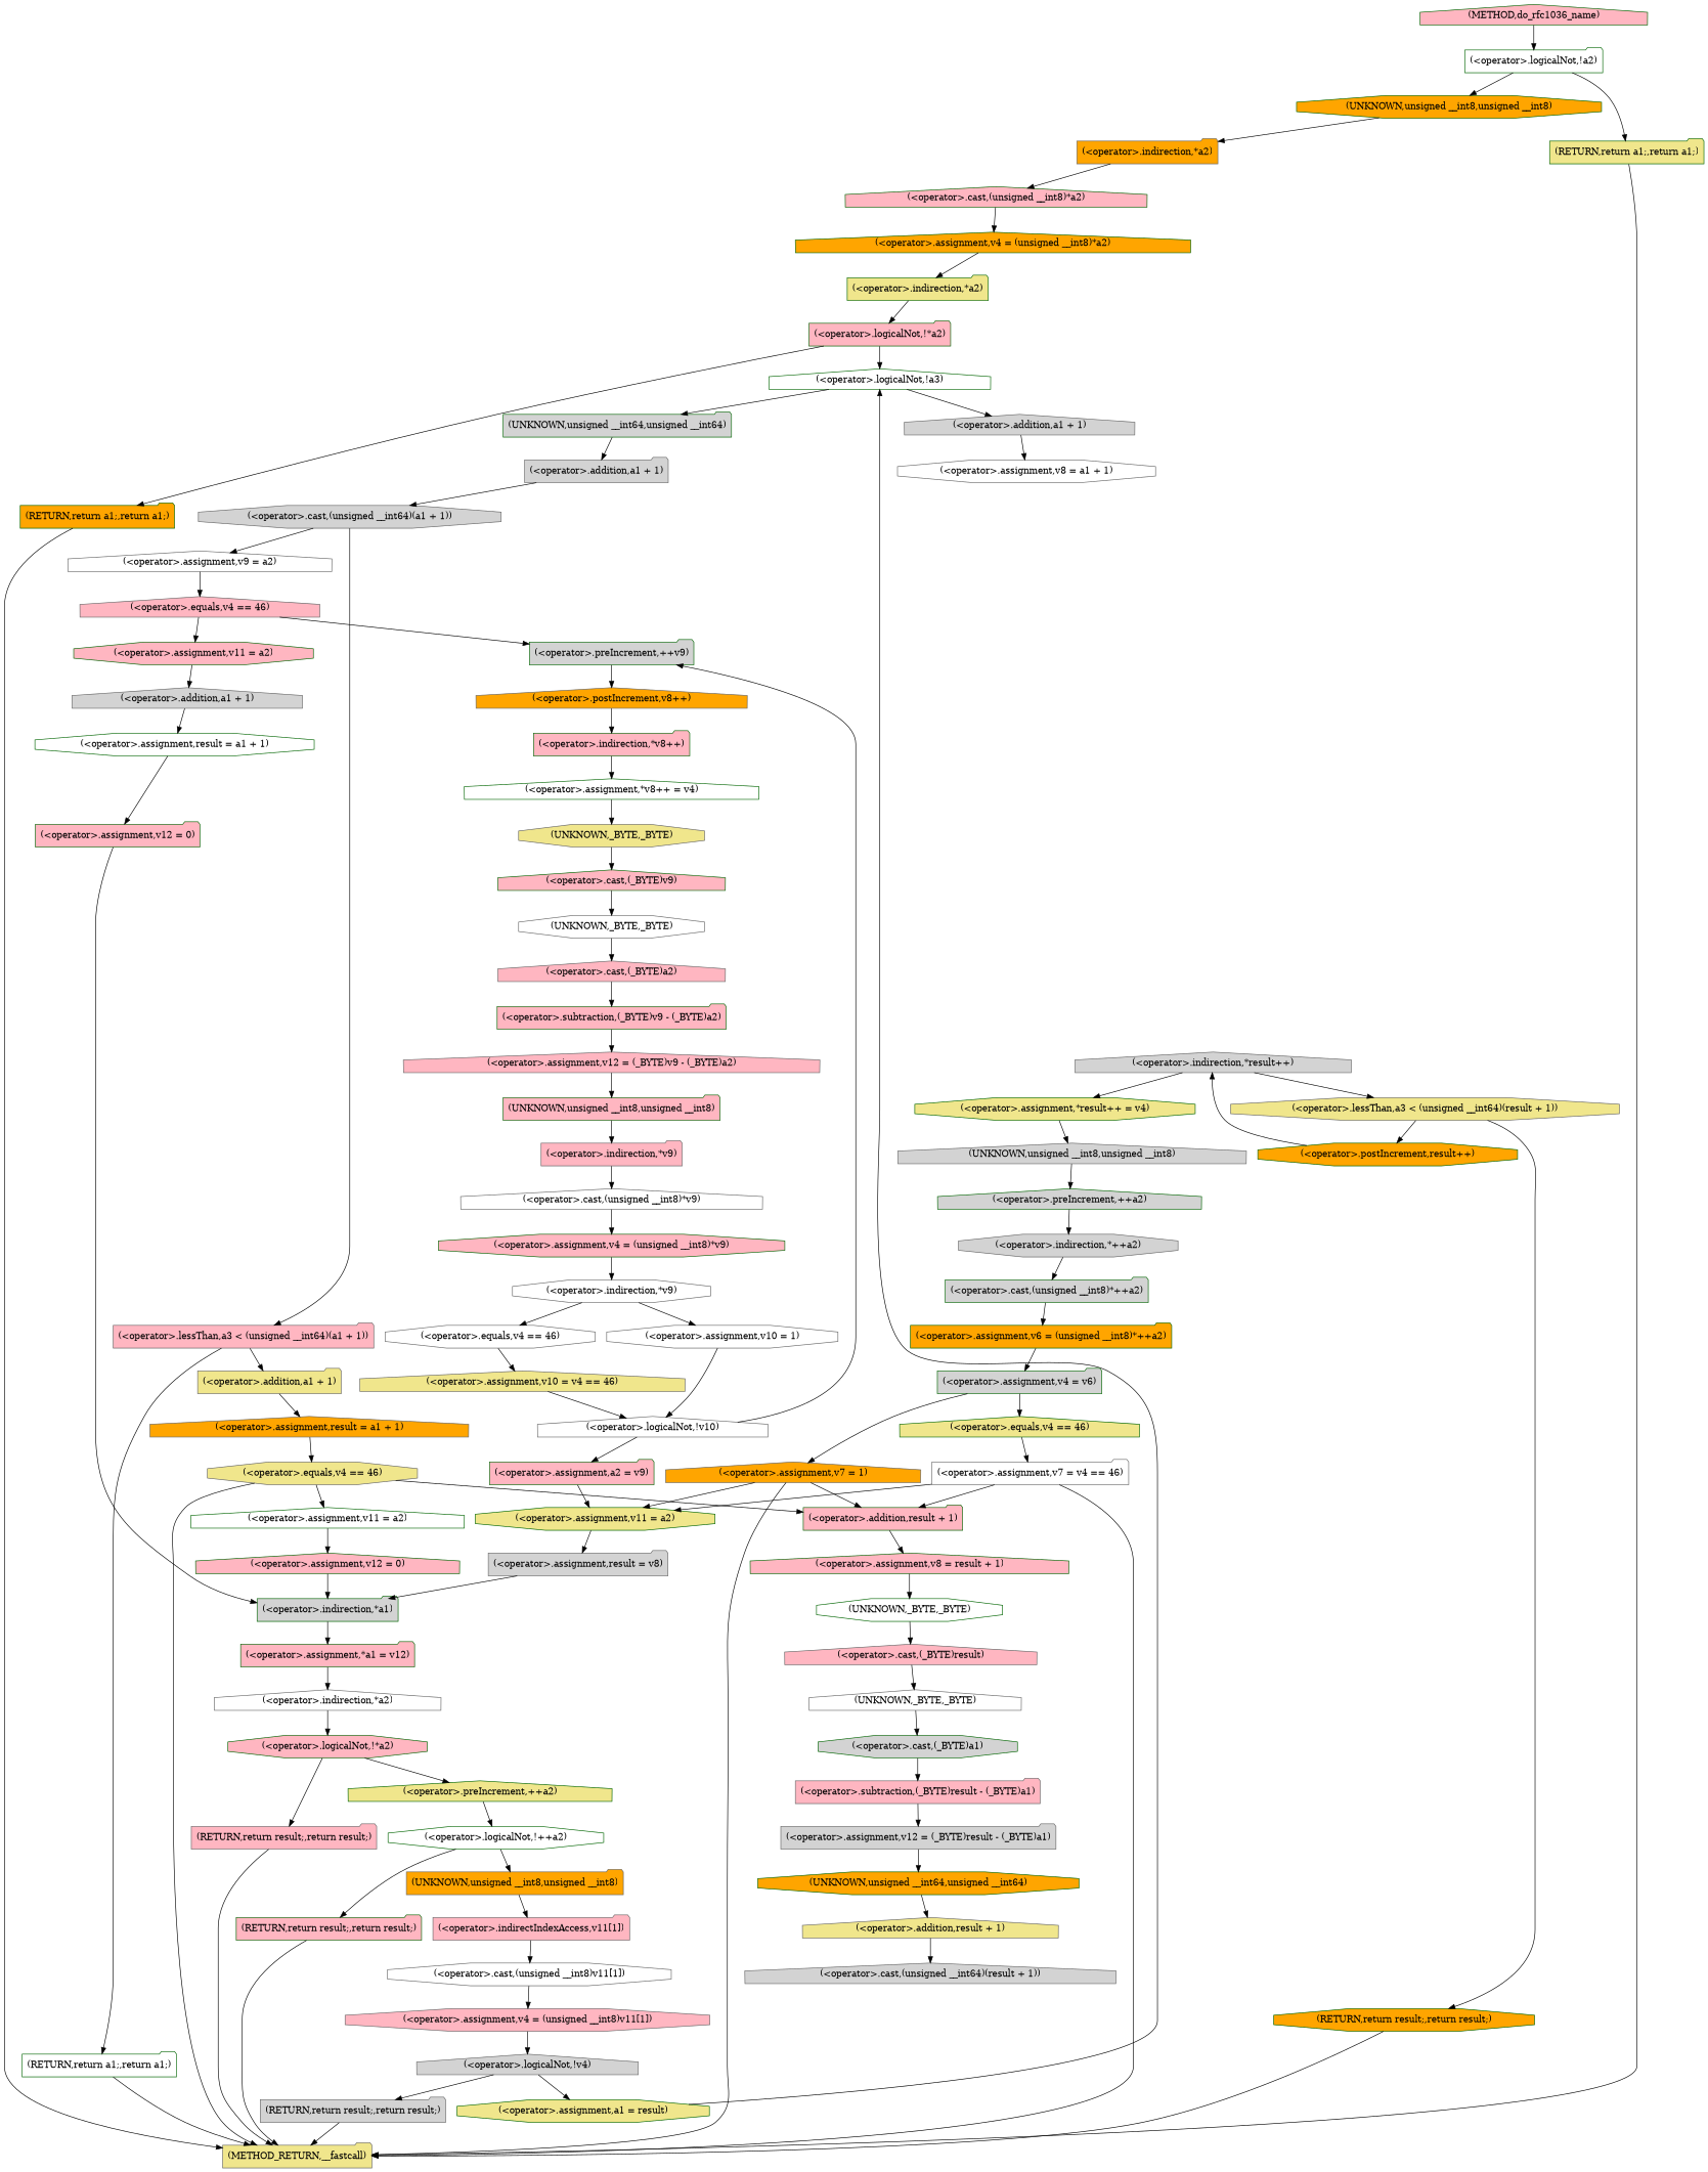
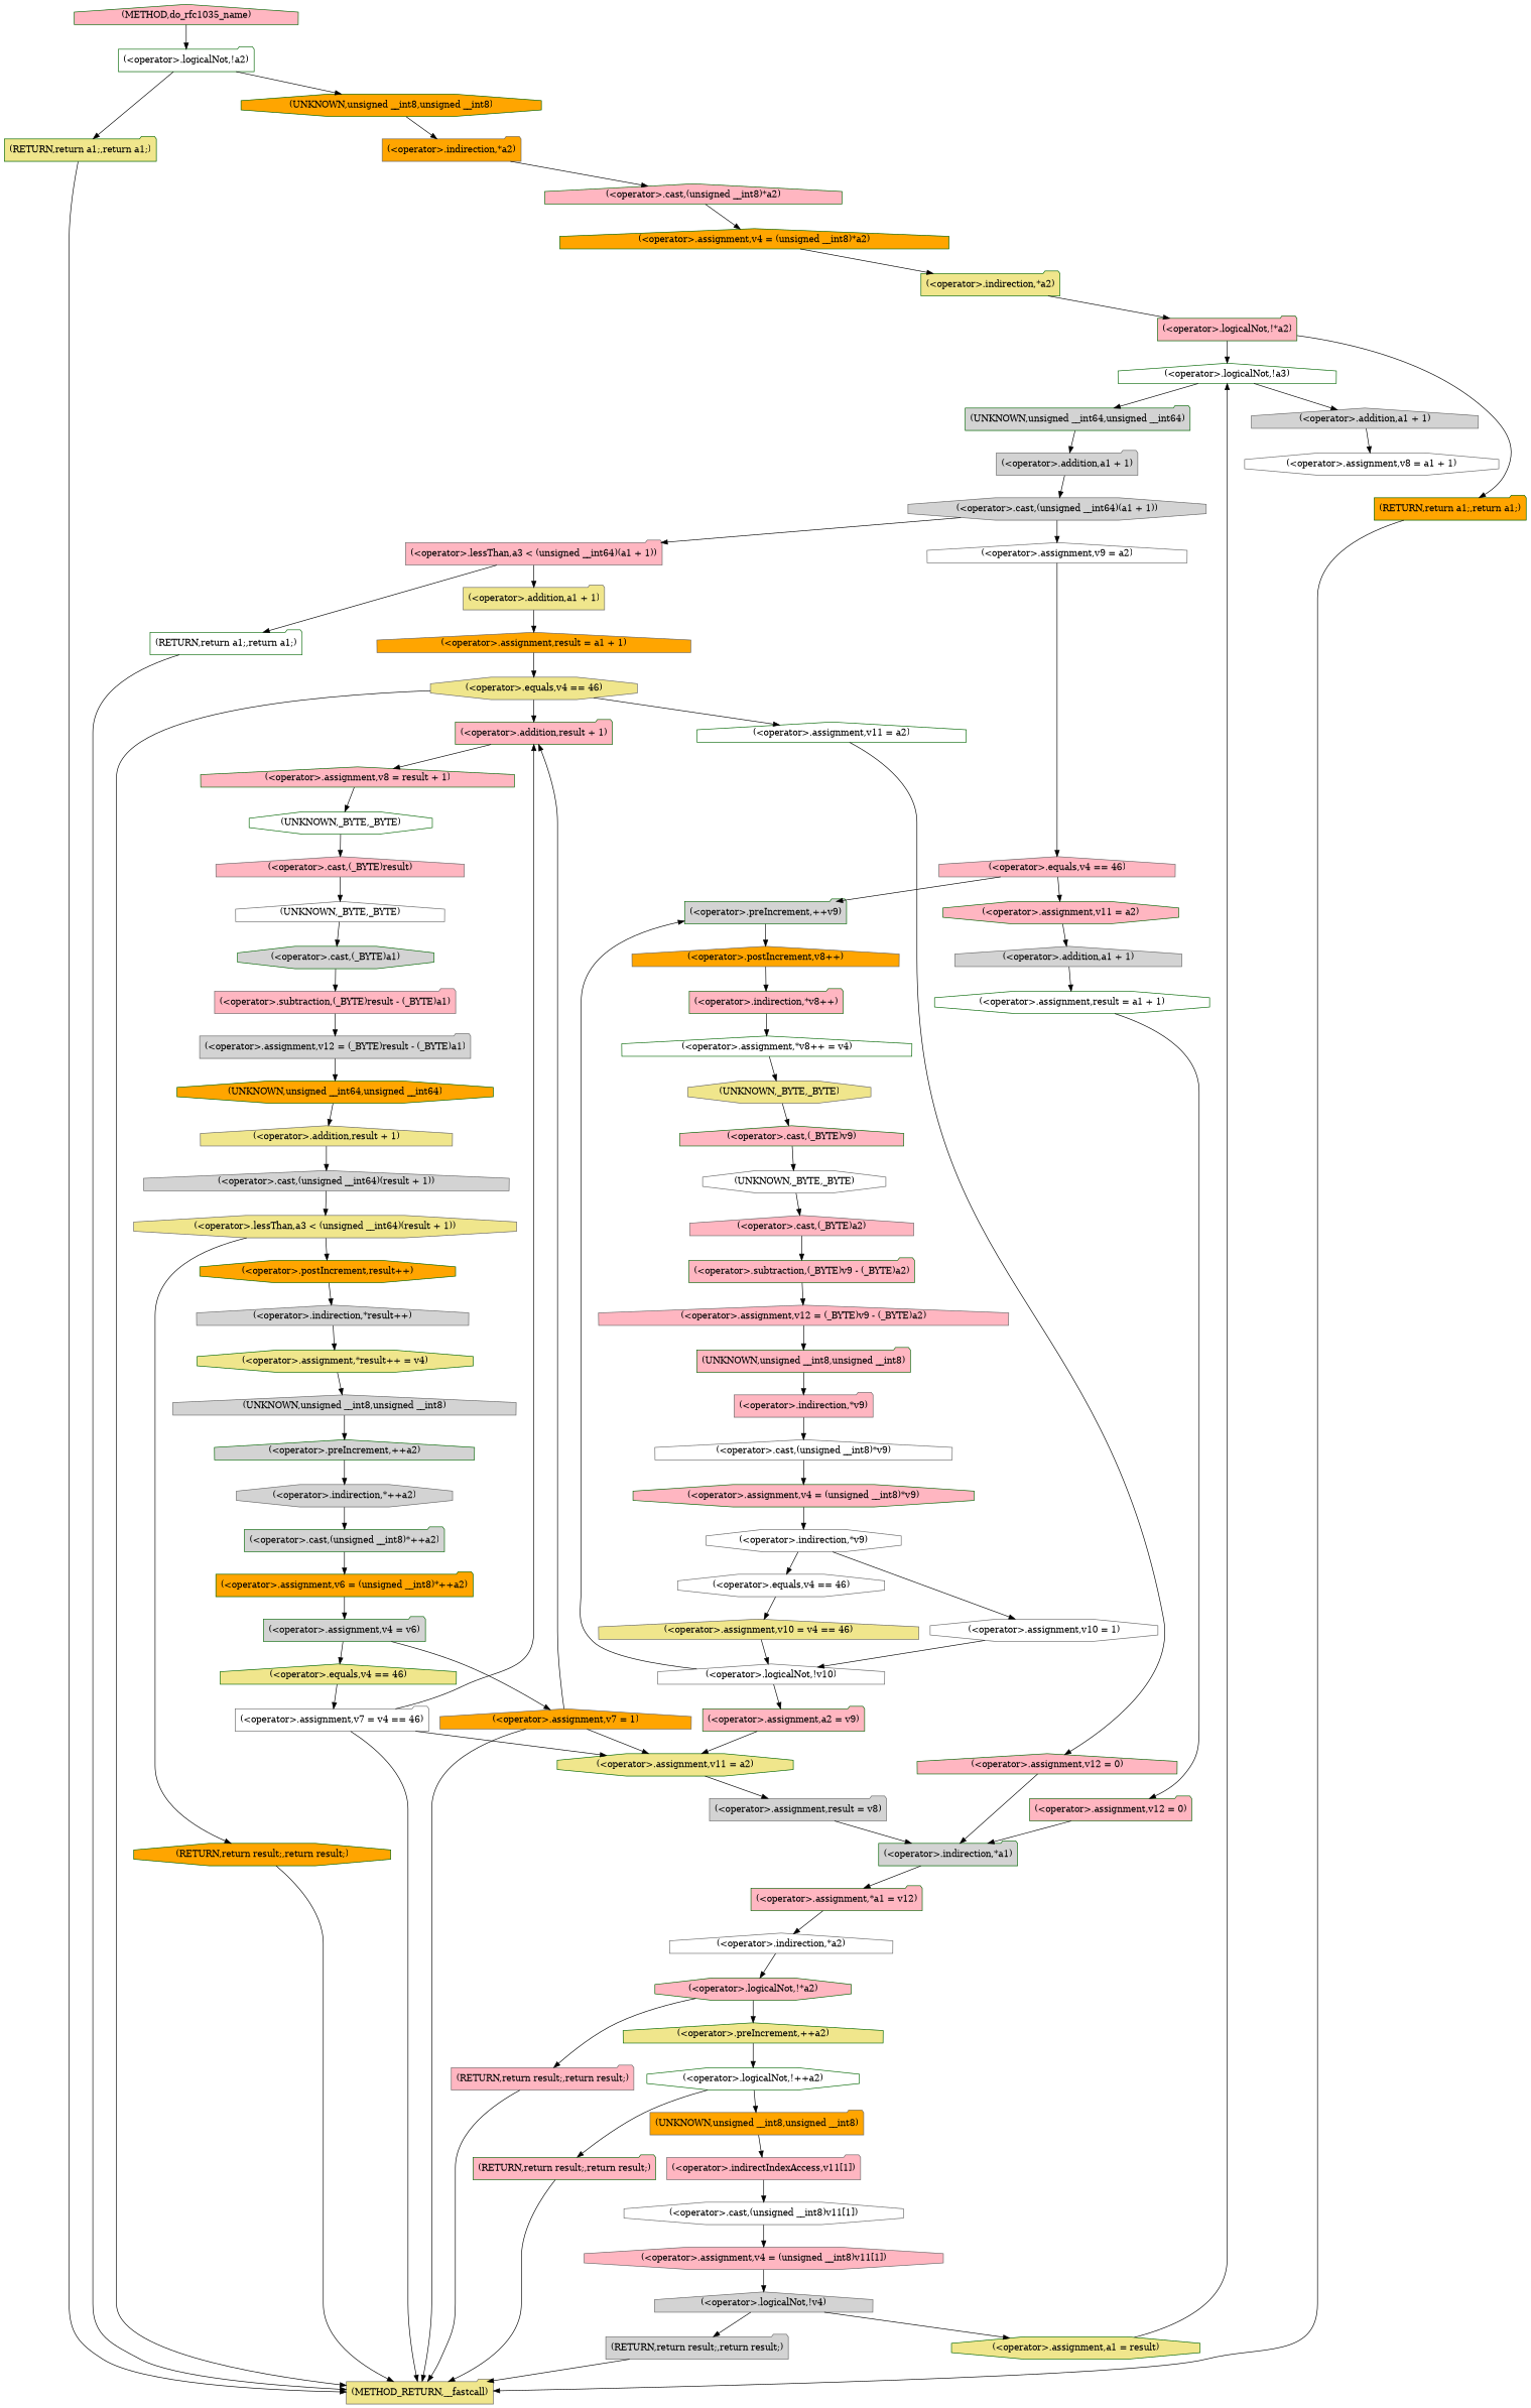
  digraph {
    node [color=darkgreen fillcolor=lightpink shape=folder style=filled]
    n1 [fillcolor=white label="(<operator>.logicalNot,!a2)"]
    n2 [fillcolor=khaki label="(RETURN,return a1;,return a1;)"]
    n3 [fillcolor=orange label="(UNKNOWN,unsigned __int8,unsigned __int8)" shape=octagon]
    n4 [color=gray40 fillcolor=khaki label="(METHOD_RETURN,__fastcall)"]
    n5 [color=gray40 fillcolor=orange label="(<operator>.indirection,*a2)"]
    n6 [fillcolor=orange label="(<operator>.assignment,v4 = (unsigned __int8)*a2)" shape=house]
    n7 [fillcolor=khaki label="(<operator>.indirection,*a2)"]
    n8 [label="(<operator>.logicalNot,!*a2)"]
    n9 [label="(<operator>.cast,(unsigned __int8)*a2)" shape=house]
    n10 [fillcolor=orange label="(RETURN,return a1;,return a1;)"]
    n11 [fillcolor=white label="(<operator>.logicalNot,!a3)" shape=house]
    n12 [color=gray40 fillcolor=lightgrey label="(<operator>.addition,a1 + 1)" shape=house]
    n13 [fillcolor=lightgrey label="(UNKNOWN,unsigned __int64,unsigned __int64)"]
    n14 [color=gray40 fillcolor=white label="(<operator>.assignment,v8 = a1 + 1)" shape=octagon]
    n15 [color=gray40 fillcolor=lightgrey label="(<operator>.addition,a1 + 1)"]
    n16 [color=gray40 fillcolor=white label="(<operator>.assignment,v9 = a2)" shape=house]
    n17 [color=gray40 label="(<operator>.equals,v4 == 46)" shape=house]
    n18 [label="(<operator>.assignment,v11 = a2)" shape=octagon]
    n19 [fillcolor=lightgrey label="(<operator>.preIncrement,++v9)"]
    n20 [color=gray40 fillcolor=lightgrey label="(<operator>.addition,a1 + 1)" shape=house]
    n21 [color=gray40 fillcolor=orange label="(<operator>.postIncrement,v8++)" shape=house]
    n22 [fillcolor=white label="(<operator>.assignment,result = a1 + 1)" shape=octagon]
    n23 [label="(<operator>.assignment,v12 = 0)"]
    n24 [fillcolor=lightgrey label="(<operator>.indirection,*a1)"]
    n25 [label="(<operator>.assignment,*a1 = v12)"]
    n26 [label="(<operator>.indirection,*v8++)"]
    n27 [fillcolor=white label="(<operator>.assignment,*v8++ = v4)" shape=house]
    n28 [color=gray40 fillcolor=khaki label="(UNKNOWN,_BYTE,_BYTE)" shape=octagon]
    n29 [label="(<operator>.cast,(_BYTE)v9)" shape=house]
    n30 [color=gray40 label="(<operator>.assignment,v12 = (_BYTE)v9 - (_BYTE)a2)" shape=house]
    n31 [label="(UNKNOWN,unsigned __int8,unsigned __int8)"]
    n32 [color=gray40 label="(<operator>.indirection,*v9)"]
    n33 [label="(<operator>.subtraction,(_BYTE)v9 - (_BYTE)a2)"]
    n34 [color=gray40 fillcolor=white label="(UNKNOWN,_BYTE,_BYTE)" shape=octagon]
    n35 [color=gray40 label="(<operator>.cast,(_BYTE)a2)" shape=house]
    n36 [label="(<operator>.assignment,v4 = (unsigned __int8)*v9)" shape=octagon]
    n37 [color=gray40 fillcolor=white label="(<operator>.indirection,*v9)" shape=octagon]
    n38 [color=gray40 fillcolor=white label="(<operator>.equals,v4 == 46)" shape=octagon]
    n39 [color=gray40 fillcolor=white label="(<operator>.assignment,v10 = 1)" shape=octagon]
    n40 [color=gray40 fillcolor=white label="(<operator>.cast,(unsigned __int8)*v9)" shape=house]
    n41 [color=gray40 fillcolor=khaki label="(<operator>.assignment,v10 = v4 == 46)" shape=house]
    n42 [color=gray40 fillcolor=white label="(<operator>.logicalNot,!v10)" shape=house]
    n43 [label="(<operator>.assignment,a2 = v9)"]
    n44 [fillcolor=khaki label="(<operator>.assignment,v11 = a2)" shape=octagon]
    n45 [color=gray40 fillcolor=lightgrey label="(<operator>.assignment,result = v8)"]
    n46 [color=gray40 fillcolor=white label="(<operator>.indirection,*a2)" shape=house]
    n47 [label="(<operator>.logicalNot,!*a2)" shape=octagon]
    n48 [color=gray40 label="(RETURN,return result;,return result;)"]
    n49 [fillcolor=khaki label="(<operator>.preIncrement,++a2)" shape=house]
    n50 [fillcolor=white label="(<operator>.logicalNot,!++a2)" shape=octagon]
    n51 [label="(RETURN,return result;,return result;)"]
    n52 [color=gray40 fillcolor=orange label="(UNKNOWN,unsigned __int8,unsigned __int8)"]
    n53 [color=gray40 label="(<operator>.indirectIndexAccess,v11[1])"]
    n54 [color=gray40 label="(<operator>.assignment,v4 = (unsigned __int8)v11[1])" shape=octagon]
    n55 [color=gray40 fillcolor=lightgrey label="(<operator>.logicalNot,!v4)" shape=house]
    n56 [color=gray40 fillcolor=lightgrey label="(RETURN,return result;,return result;)"]
    n57 [fillcolor=khaki label="(<operator>.assignment,a1 = result)" shape=octagon]
    n58 [color=gray40 fillcolor=white label="(<operator>.cast,(unsigned __int8)v11[1])" shape=octagon]
    n59 [color=gray40 label="(<operator>.lessThan,a3 < (unsigned __int64)(a1 + 1))"]
    n60 [fillcolor=white label="(RETURN,return a1;,return a1;)"]
    n61 [color=gray40 fillcolor=khaki label="(<operator>.addition,a1 + 1)"]
    n62 [color=gray40 fillcolor=orange label="(<operator>.assignment,result = a1 + 1)" shape=house]
    n63 [color=gray40 fillcolor=lightgrey label="(<operator>.cast,(unsigned __int64)(a1 + 1))" shape=octagon]
    n64 [color=gray40 fillcolor=khaki label="(<operator>.equals,v4 == 46)" shape=octagon]
    n65 [fillcolor=white label="(<operator>.assignment,v11 = a2)" shape=house]
    n66 [label="(<operator>.addition,result + 1)"]
    n67 [label="(<operator>.assignment,v12 = 0)" shape=house]
    n68 [label="(<operator>.assignment,v8 = result + 1)" shape=house]
    n69 [fillcolor=white label="(UNKNOWN,_BYTE,_BYTE)" shape=octagon]
    n70 [color=gray40 label="(<operator>.cast,(_BYTE)result)" shape=house]
    n71 [color=gray40 fillcolor=lightgrey label="(<operator>.assignment,v12 = (_BYTE)result - (_BYTE)a1)"]
    n72 [fillcolor=orange label="(UNKNOWN,unsigned __int64,unsigned __int64)" shape=octagon]
    n73 [color=gray40 fillcolor=khaki label="(<operator>.addition,result + 1)" shape=house]
    n74 [color=gray40 label="(<operator>.subtraction,(_BYTE)result - (_BYTE)a1)"]
    n75 [color=gray40 fillcolor=white label="(UNKNOWN,_BYTE,_BYTE)" shape=house]
    n76 [fillcolor=lightgrey label="(<operator>.cast,(_BYTE)a1)" shape=octagon]
    n77 [color=gray40 fillcolor=khaki label="(<operator>.lessThan,a3 < (unsigned __int64)(result + 1))" shape=octagon]
    n78 [fillcolor=orange label="(RETURN,return result;,return result;)" shape=octagon]
    n79 [fillcolor=orange label="(<operator>.postIncrement,result++)" shape=octagon]
    n80 [color=gray40 fillcolor=lightgrey label="(<operator>.indirection,*result++)" shape=house]
    n81 [color=gray40 fillcolor=lightgrey label="(<operator>.cast,(unsigned __int64)(result + 1))" shape=house]
    n82 [fillcolor=khaki label="(<operator>.assignment,*result++ = v4)" shape=octagon]
    n83 [color=gray40 fillcolor=lightgrey label="(UNKNOWN,unsigned __int8,unsigned __int8)" shape=house]
    n84 [fillcolor=lightgrey label="(<operator>.preIncrement,++a2)" shape=house]
    n85 [fillcolor=orange label="(<operator>.assignment,v6 = (unsigned __int8)*++a2)"]
    n86 [fillcolor=lightgrey label="(<operator>.assignment,v4 = v6)"]
    n87 [fillcolor=khaki label="(<operator>.equals,v4 == 46)" shape=house]
    n88 [color=gray40 fillcolor=orange label="(<operator>.assignment,v7 = 1)" shape=house]
    n89 [fillcolor=lightgrey label="(<operator>.cast,(unsigned __int8)*++a2)"]
    n90 [color=gray40 fillcolor=lightgrey label="(<operator>.indirection,*++a2)" shape=octagon]
    n91 [color=gray40 fillcolor=white label="(<operator>.assignment,v7 = v4 == 46)"]
-   n92 [label="(METHOD,do_rfc1036_name)" shape=house]
+   n92 [label="(METHOD,do_rfc1035_name)" shape=house]
    n1 -> n2
    n1 -> n3
    n2 -> n4
    n3 -> n5
    n5 -> n9
    n6 -> n7
    n7 -> n8
    n8 -> n10
    n8 -> n11
    n9 -> n6
    n10 -> n4
    n11 -> n12
    n11 -> n13
    n12 -> n14
    n13 -> n15
    n15 -> n63
    n16 -> n17
    n17 -> n18
    n17 -> n19
    n18 -> n20
    n19 -> n21
    n20 -> n22
    n21 -> n26
    n22 -> n23
    n23 -> n24
    n24 -> n25
    n25 -> n46
    n26 -> n27
    n27 -> n28
    n28 -> n29
    n29 -> n34
    n30 -> n31
    n31 -> n32
    n32 -> n40
    n33 -> n30
    n34 -> n35
    n35 -> n33
    n36 -> n37
    n37 -> n38
    n37 -> n39
    n38 -> n41
    n39 -> n42
    n40 -> n36
    n41 -> n42
    n42 -> n19
    n42 -> n43
    n43 -> n44
    n44 -> n45
    n45 -> n24
    n46 -> n47
    n47 -> n48
    n47 -> n49
    n48 -> n4
    n49 -> n50
    n50 -> n51
    n50 -> n52
    n51 -> n4
    n52 -> n53
    n53 -> n58
    n54 -> n55
    n55 -> n56
    n55 -> n57
    n56 -> n4
    n57 -> n11
    n58 -> n54
    n59 -> n60
    n59 -> n61
    n60 -> n4
    n61 -> n62
    n62 -> n64
    n63 -> n16
    n63 -> n59
    n64 -> n4
    n64 -> n65
    n64 -> n66
    n65 -> n67
    n66 -> n68
    n67 -> n24
    n68 -> n69
    n69 -> n70
    n70 -> n75
    n71 -> n72
    n72 -> n73
    n73 -> n81
    n74 -> n71
    n75 -> n76
    n76 -> n74
    n77 -> n78
    n77 -> n79
    n78 -> n4
    n79 -> n80
    n80 -> n82
-   n80 -> n77
+   n81 -> n77
    n82 -> n83
    n83 -> n84
    n84 -> n90
    n85 -> n86
    n86 -> n87
    n86 -> n88
    n87 -> n91
    n88 -> n4
    n88 -> n44
    n88 -> n66
    n89 -> n85
    n90 -> n89
    n91 -> n4
    n91 -> n44
    n91 -> n66
    n92 -> n1
  }
